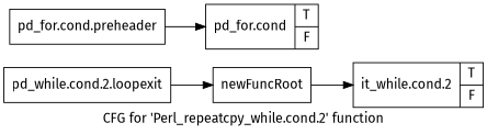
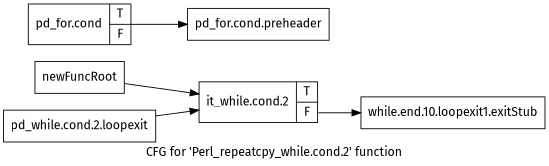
  digraph {
    fontname="Fira Sans"
    label="CFG for 'Perl_repeatcpy_while.cond.2' function"
    rankdir=LR
    node [fontname="Fira Sans" shape=record]
    edge [fontname="Fira Sans"]
    n1 [label="{newFuncRoot}"]
    n2 [label="{it_while.cond.2|{<s0>T|<s1>F}}"]
+   n3 [label="{while.end.10.loopexit1.exitStub}"]
    n4 [label="{pd_for.cond.preheader}"]
    n5 [label="{pd_for.cond|{<s0>T|<s1>F}}"]
    n6 [label="{pd_while.cond.2.loopexit}"]
    n1 -> n2
-   n4 -> n5
-   n6 -> n1
+   n2 -> n3 [tailport=s1]
+   n5 -> n4
+   n6 -> n2
  }
